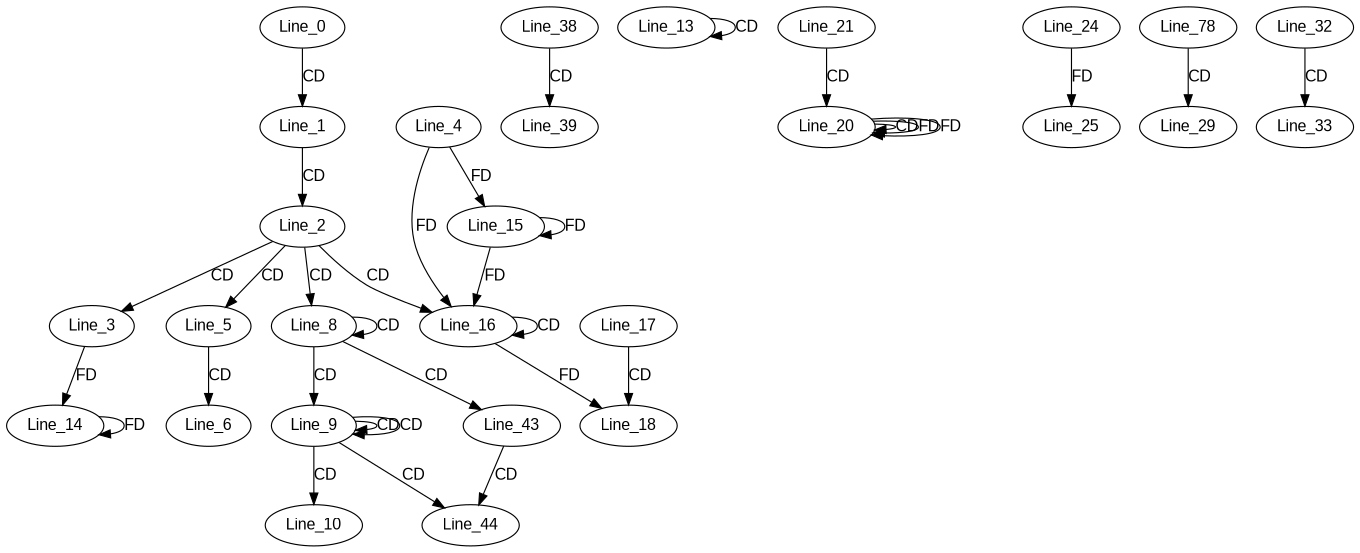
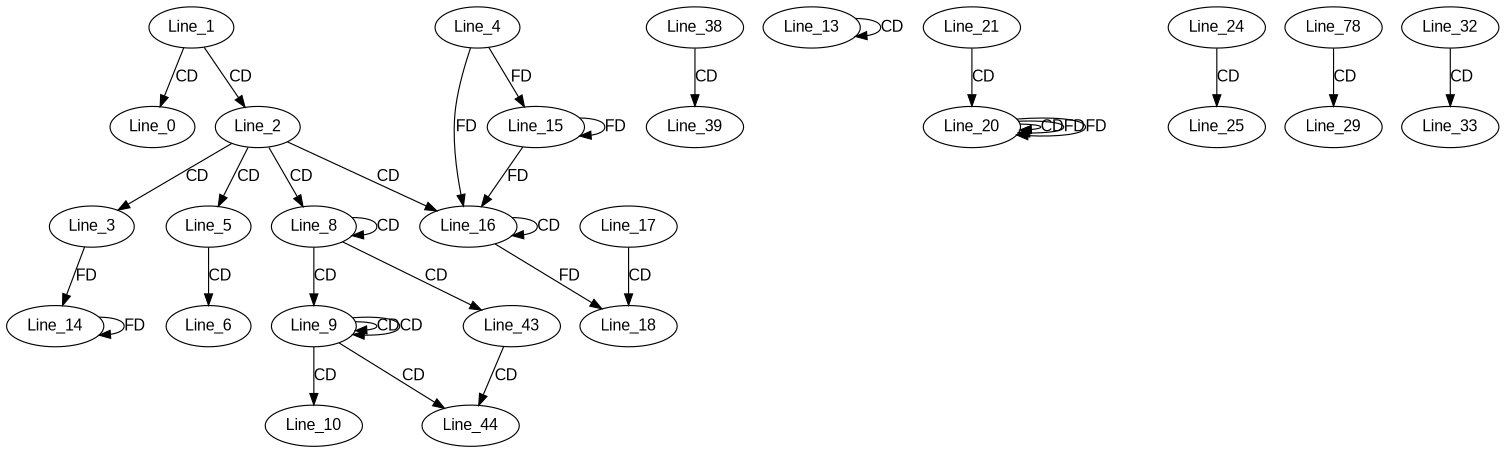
  digraph {
    fontname="Liberation Sans"
    node [fontname="Liberation Sans"]
    edge [fontname="Liberation Sans"]
    Line_0
    Line_1
    Line_2
    Line_3
    Line_5
    Line_8
    Line_16
    Line_14
    Line_4
    Line_15
    Line_6
    Line_9
    Line_43
    Line_18
    Line_10
    Line_44
    Line_38
    Line_39
    Line_13
    Line_17
    Line_20
    Line_21
    Line_24
    Line_25
    n25 [label=Line_78]
    Line_29
    Line_32
    Line_33
-   Line_0 -> Line_1 [label=CD]
+   Line_1 -> Line_0 [label=CD]
    Line_1 -> Line_2 [label=CD]
    Line_2 -> Line_3 [label=CD]
    Line_2 -> Line_5 [label=CD]
    Line_2 -> Line_8 [label=CD]
    Line_2 -> Line_16 [label=CD]
    Line_3 -> Line_14 [label=FD]
    Line_5 -> Line_6 [label=CD]
    Line_8 -> Line_8 [label=CD]
    Line_8 -> Line_9 [label=CD]
    Line_8 -> Line_43 [label=CD]
    Line_16 -> Line_16 [label=CD]
    Line_16 -> Line_18 [label=FD]
    Line_14 -> Line_14 [label=FD]
    Line_4 -> Line_16 [label=FD]
    Line_4 -> Line_15 [label=FD]
    Line_15 -> Line_16 [label=FD]
    Line_15 -> Line_15 [label=FD]
    Line_9 -> Line_9 [label=CD]
    Line_9 -> Line_9 [label=CD]
    Line_9 -> Line_10 [label=CD]
    Line_9 -> Line_44 [label=CD]
    Line_43 -> Line_44 [label=CD]
    Line_38 -> Line_39 [label=CD]
    Line_13 -> Line_13 [label=CD]
    Line_17 -> Line_18 [label=CD]
    Line_20 -> Line_20 [label=CD]
    Line_20 -> Line_20 [label=FD]
    Line_20 -> Line_20 [label=FD]
    Line_21 -> Line_20 [label=CD]
-   Line_24 -> Line_25 [label=FD]
+   Line_24 -> Line_25 [label=CD]
    n25 -> Line_29 [label=CD]
    Line_32 -> Line_33 [label=CD]
  }
